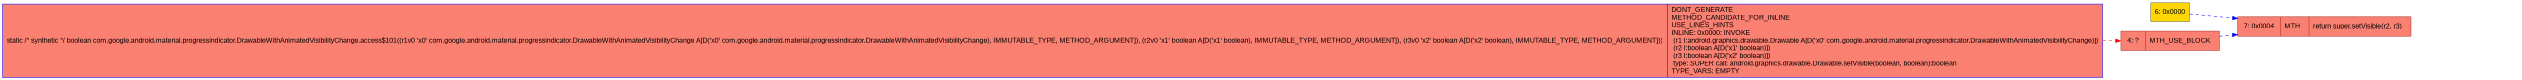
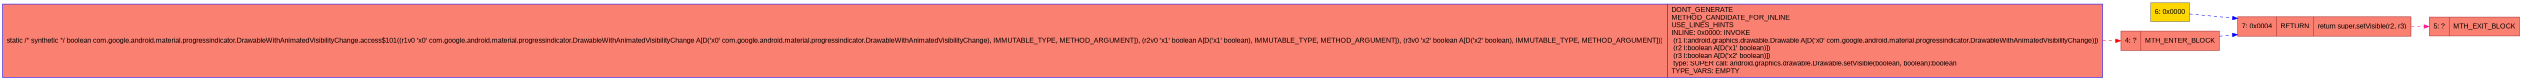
  digraph {
    fontname="Liberation Sans"
    rankdir=LR
    node [color=brown fillcolor=salmon fontname="Liberation Sans" shape=record style=filled]
    edge [color=blue fontname="Liberation Sans" style=dashed]
-   n1 [label="{4\:\ ?|MTH_USE_BLOCK\l}"]
-   n2 [label="{7\:\ 0x0004|MTH\l|return super.setVisible(r2, r3)\l}"]
+   n1 [label="{4\:\ ?|MTH_ENTER_BLOCK\l}"]
+   n2 [label="{7\:\ 0x0004|RETURN\l|return super.setVisible(r2, r3)\l}"]
    n3 [color=gray40 fillcolor=gold label="{6\:\ 0x0000}"]
+   n4 [label="{5\:\ ?|MTH_EXIT_BLOCK\l}"]
    n5 [color=blue label="{static \/* synthetic *\/ boolean com.google.android.material.progressindicator.DrawableWithAnimatedVisibilityChange.access$101((r1v0 'x0' com.google.android.material.progressindicator.DrawableWithAnimatedVisibilityChange A[D('x0' com.google.android.material.progressindicator.DrawableWithAnimatedVisibilityChange), IMMUTABLE_TYPE, METHOD_ARGUMENT]), (r2v0 'x1' boolean A[D('x1' boolean), IMMUTABLE_TYPE, METHOD_ARGUMENT]), (r3v0 'x2' boolean A[D('x2' boolean), IMMUTABLE_TYPE, METHOD_ARGUMENT]))  | DONT_GENERATE\lMETHOD_CANDIDATE_FOR_INLINE\lUSE_LINES_HINTS\lINLINE: 0x0000: INVOKE  \l  (r1 I:android.graphics.drawable.Drawable A[D('x0' com.google.android.material.progressindicator.DrawableWithAnimatedVisibilityChange)])\l  (r2 I:boolean A[D('x1' boolean)])\l  (r3 I:boolean A[D('x2' boolean)])\l type: SUPER call: android.graphics.drawable.Drawable.setVisible(boolean, boolean):boolean\lTYPE_VARS: EMPTY\l}"]
    n1 -> n2
+   n2 -> n4 [color=deeppink]
    n3 -> n2
    n5 -> n1 [color=red]
  }
